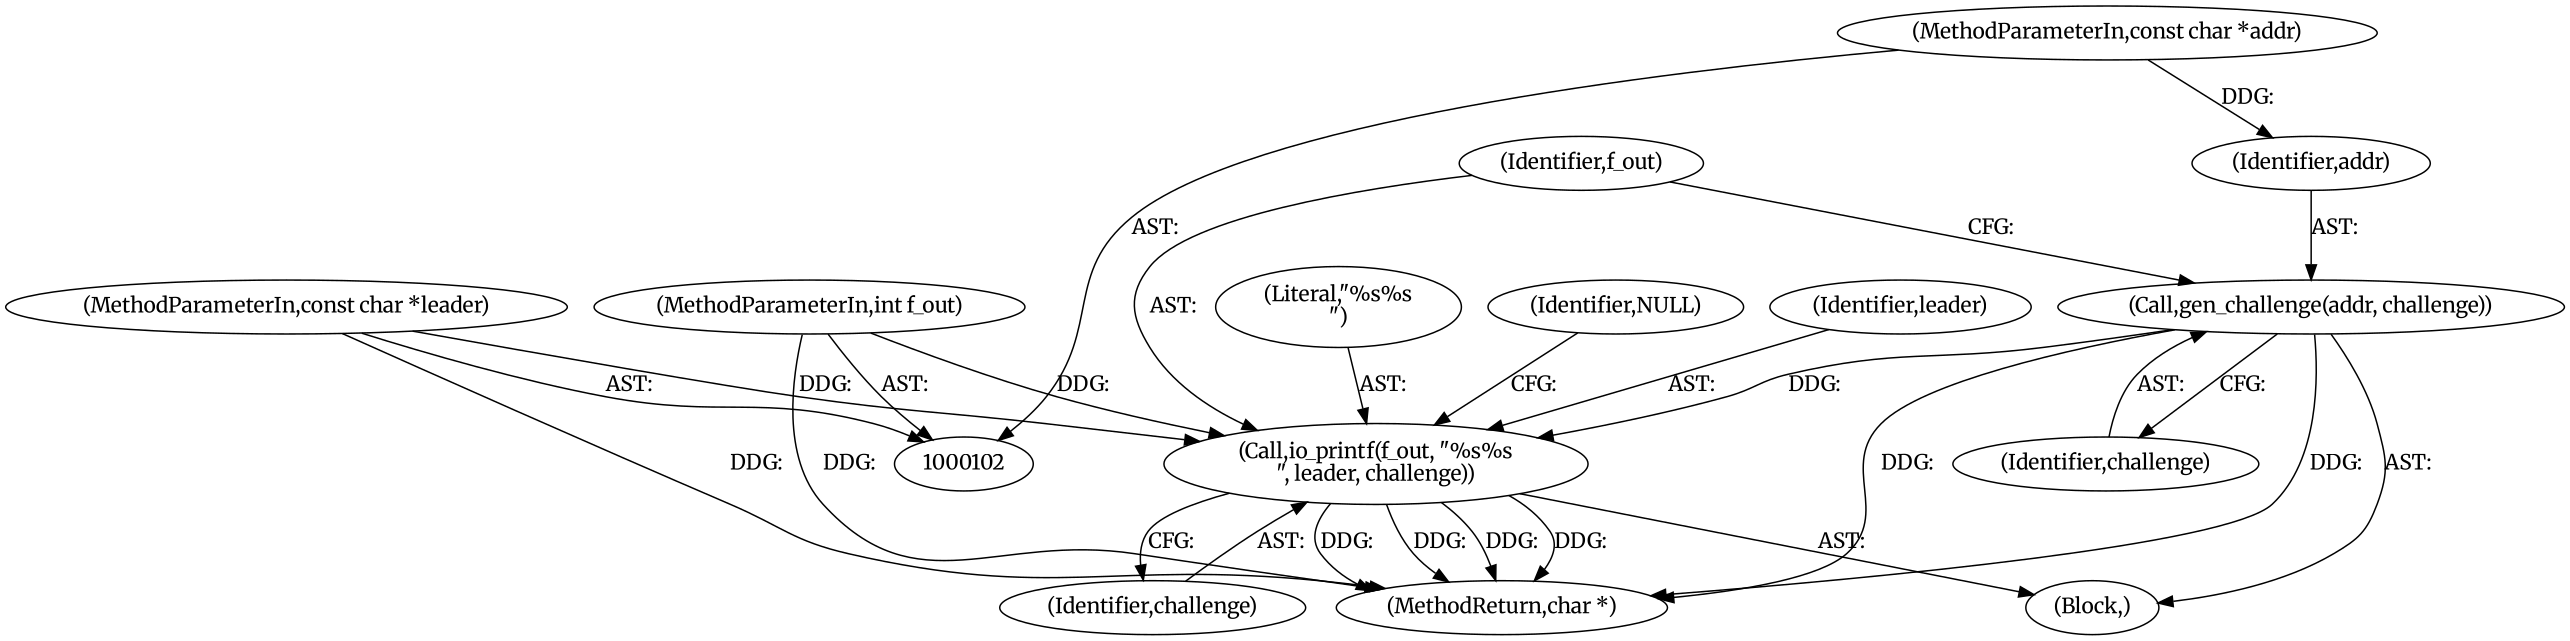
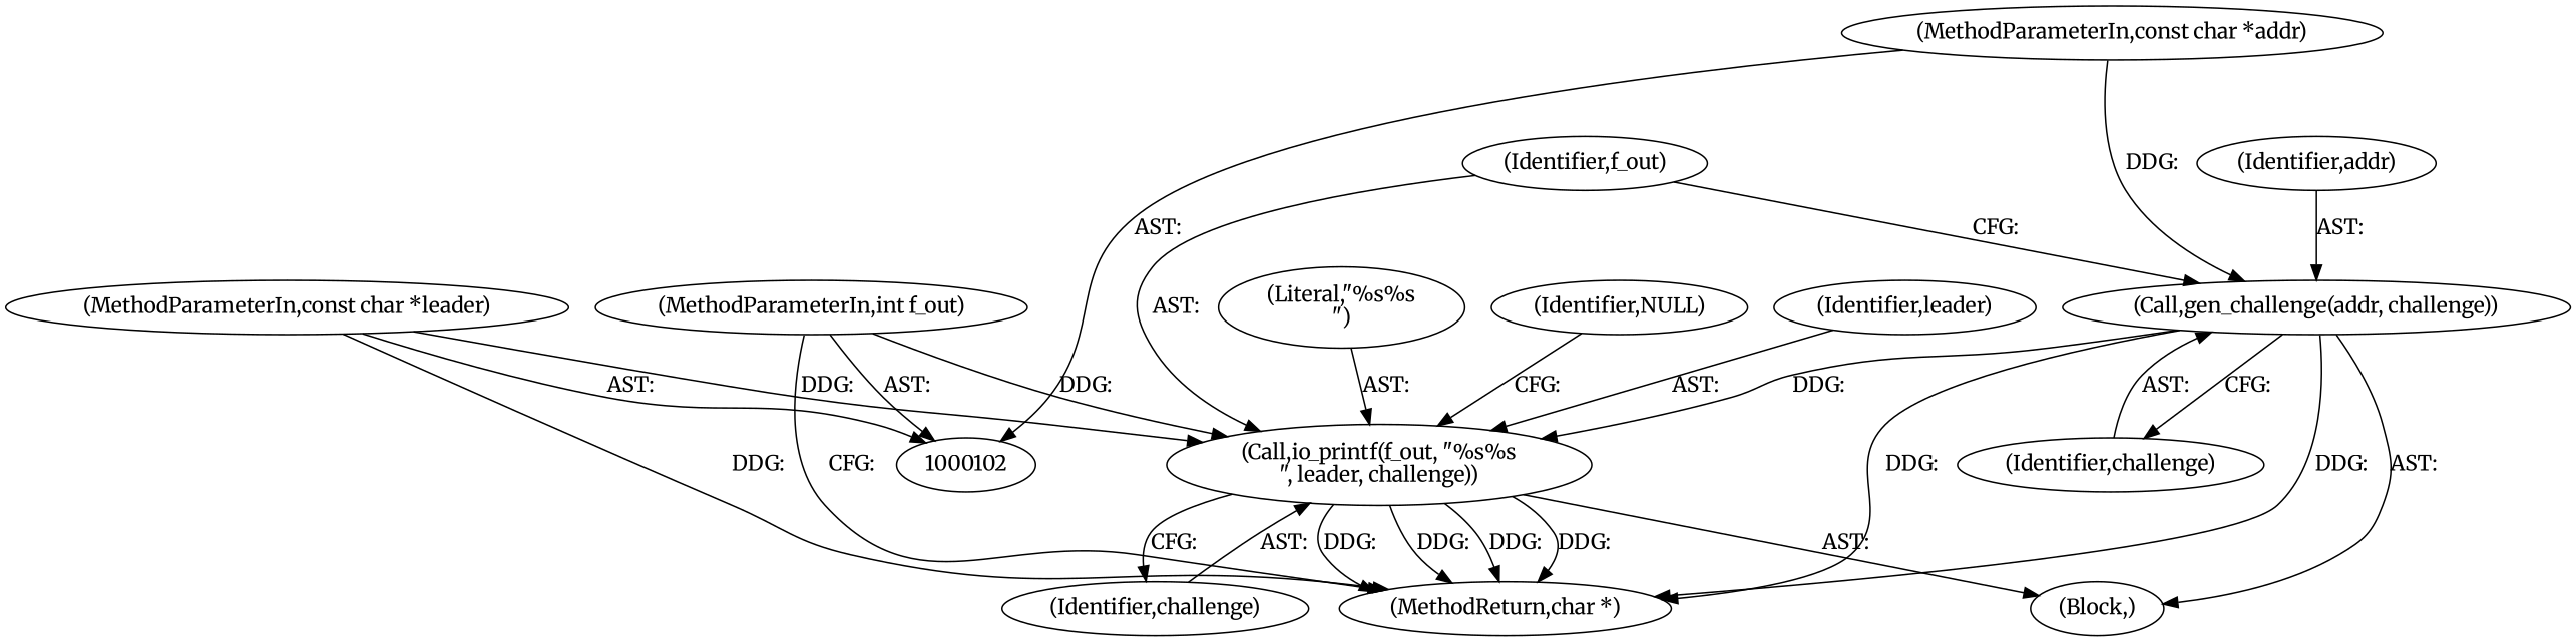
  digraph {
    fontname=Merriweather
    node [fontname=Merriweather]
    edge [fontname=Merriweather]
    n1 [label="(Call,io_printf(f_out, \"%s%s\n\", leader, challenge))"]
    n2 [label="(Identifier,challenge)"]
    n3 [label="(MethodReturn,char *)"]
    n4 [label="(Block,)"]
    n5 [label="(MethodParameterIn,int f_out)"]
    1000102
    n7 [label="(MethodParameterIn,const char *leader)"]
    n8 [label="(Call,gen_challenge(addr, challenge))"]
    n9 [label="(Identifier,challenge)"]
    n10 [label="(MethodParameterIn,const char *addr)"]
    n11 [label="(Identifier,leader)"]
    n12 [label="(Literal,\"%s%s\n\")"]
    n13 [label="(Identifier,NULL)"]
    n14 [label="(Identifier,addr)"]
    n15 [label="(Identifier,f_out)"]
    n1 -> n2 [label="CFG: "]
    n1 -> n3 [label="DDG: "]
    n1 -> n3 [label="DDG: "]
    n1 -> n3 [label="DDG: "]
    n1 -> n3 [label="DDG: "]
    n1 -> n4 [label="AST: "]
    n2 -> n1 [label="AST: "]
    n5 -> n1 [label="DDG: "]
-   n5 -> n3 [label="DDG: "]
+   n5 -> n3 [label="CFG: "]
    n5 -> 1000102 [label="AST: "]
    n7 -> n1 [label="DDG: "]
    n7 -> n3 [label="DDG: "]
    n7 -> 1000102 [label="AST: "]
    n8 -> n1 [label="DDG: "]
    n8 -> n3 [label="DDG: "]
    n8 -> n3 [label="DDG: "]
    n8 -> n4 [label="AST: "]
    n8 -> n9 [label="CFG: "]
    n9 -> n8 [label="AST: "]
    n10 -> 1000102 [label="AST: "]
-   n10 -> n14 [label="DDG: "]
+   n10 -> n8 [label="DDG: "]
    n11 -> n1 [label="AST: "]
    n12 -> n1 [label="AST: "]
    n13 -> n1 [label="CFG: "]
    n14 -> n8 [label="AST: "]
    n15 -> n1 [label="AST: "]
    n15 -> n8 [label="CFG: "]
  }
